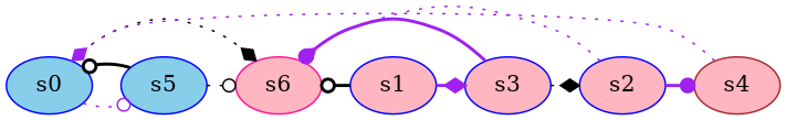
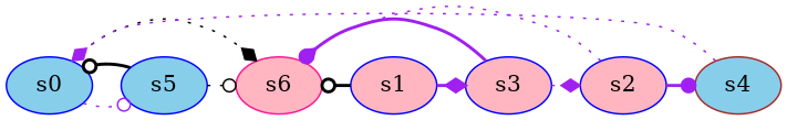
  digraph {
    node [color=blue fillcolor=lightpink player=1 style=filled]
    edge [arrowhead=diamond color=purple style=dotted]
    s0 [fillcolor=skyblue]
    s5 [fillcolor=skyblue player=0]
    s6 [color=deeppink]
    s1
    s3
    s2 [player=0]
-   s4 [color=brown player=0]
+   s4 [color=brown fillcolor=skyblue player=0]
    s0 -> s5 [arrowhead=odot constraint="!(time % 4 == 1)"]
    s0 -> s6 [color=black constraint="time == 3 || time == 5"]
    s5 -> s0 [arrowhead=odot color=black constraint="time % 6 == 2" style=bold]
    s5 -> s6 [arrowhead=odot color=black constraint="time % 4 == 0 && time % 4 == 3"]
    s1 -> s6 [arrowhead=odot color=black constraint="time == 4 || time == 7 || time == 10 || time == 14" style=bold]
    s1 -> s3 [constraint="time % 3 == 2 && time % 4 == 2" style=bold]
    s3 -> s6 [arrowhead=dot constraint="time % 3 == 0 && time % 3 == 2" style=bold]
-   s3 -> s2 [color=black constraint="time % 4 == 2 && time % 3 == 2"]
+   s3 -> s2 [constraint="time % 4 == 2 && time % 3 == 2"]
    s2 -> s6 [constraint="time % 2 == 0 || time % 5 == 1"]
    s2 -> s4 [arrowhead=dot constraint="!(time % 3 == 0)" style=bold]
    s4 -> s0 [constraint="time % 4 == 1 && time % 5 == 4"]
  }
